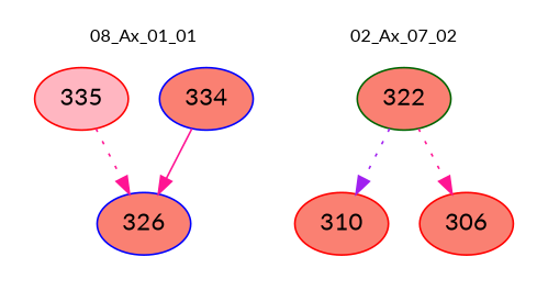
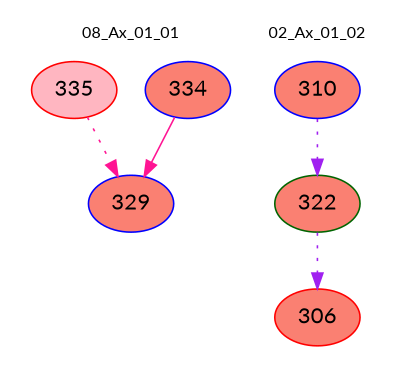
  digraph {
    fontname=Lato
    node [color=blue fillcolor=salmon fontname=Lato style=filled]
    edge [color=deeppink fontname=Lato style=dotted]
    n1 [label=334]
-   n2 [label=326]
+   n2 [label=329]
    n3 [color=red fillcolor=lightpink label=335]
-   n4 [color=red label=310]
+   n4 [label=310]
    n5 [color=darkgreen label=322]
    n6 [color=red label=306]
    subgraph cluster_1 {
      color=white
      fontsize=10
      label="08_Ax_01_01"
      n1
      n2
      n3
    }
    subgraph cluster_2 {
      color=white
      fontsize=10
-     label="02_Ax_07_02"
+     label="02_Ax_01_02"
      n4
      n5
      n6
    }
    n1 -> n2 [style=solid]
    n3 -> n2
-   n5 -> n4 [color=purple]
-   n5 -> n6
+   n4 -> n5 [color=purple]
+   n5 -> n6 [color=purple]
  }
